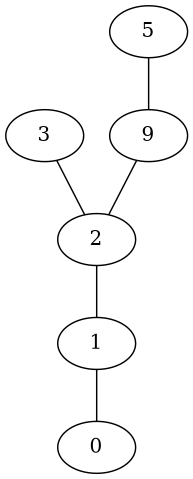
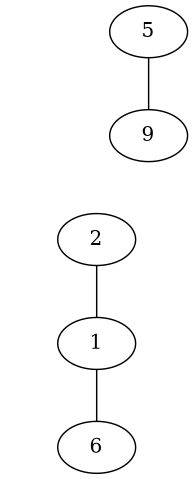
  graph {
-   n1 [label=0]
+   n1 [label=6]
    n2 [label=1]
    n3 [label=2]
-   n4 [label=3]
    n5 [label=9]
    n6 [label=5]
    n2 -- n1
    n3 -- n2
-   n4 -- n3
-   n5 -- n3
    n6 -- n5
  }
